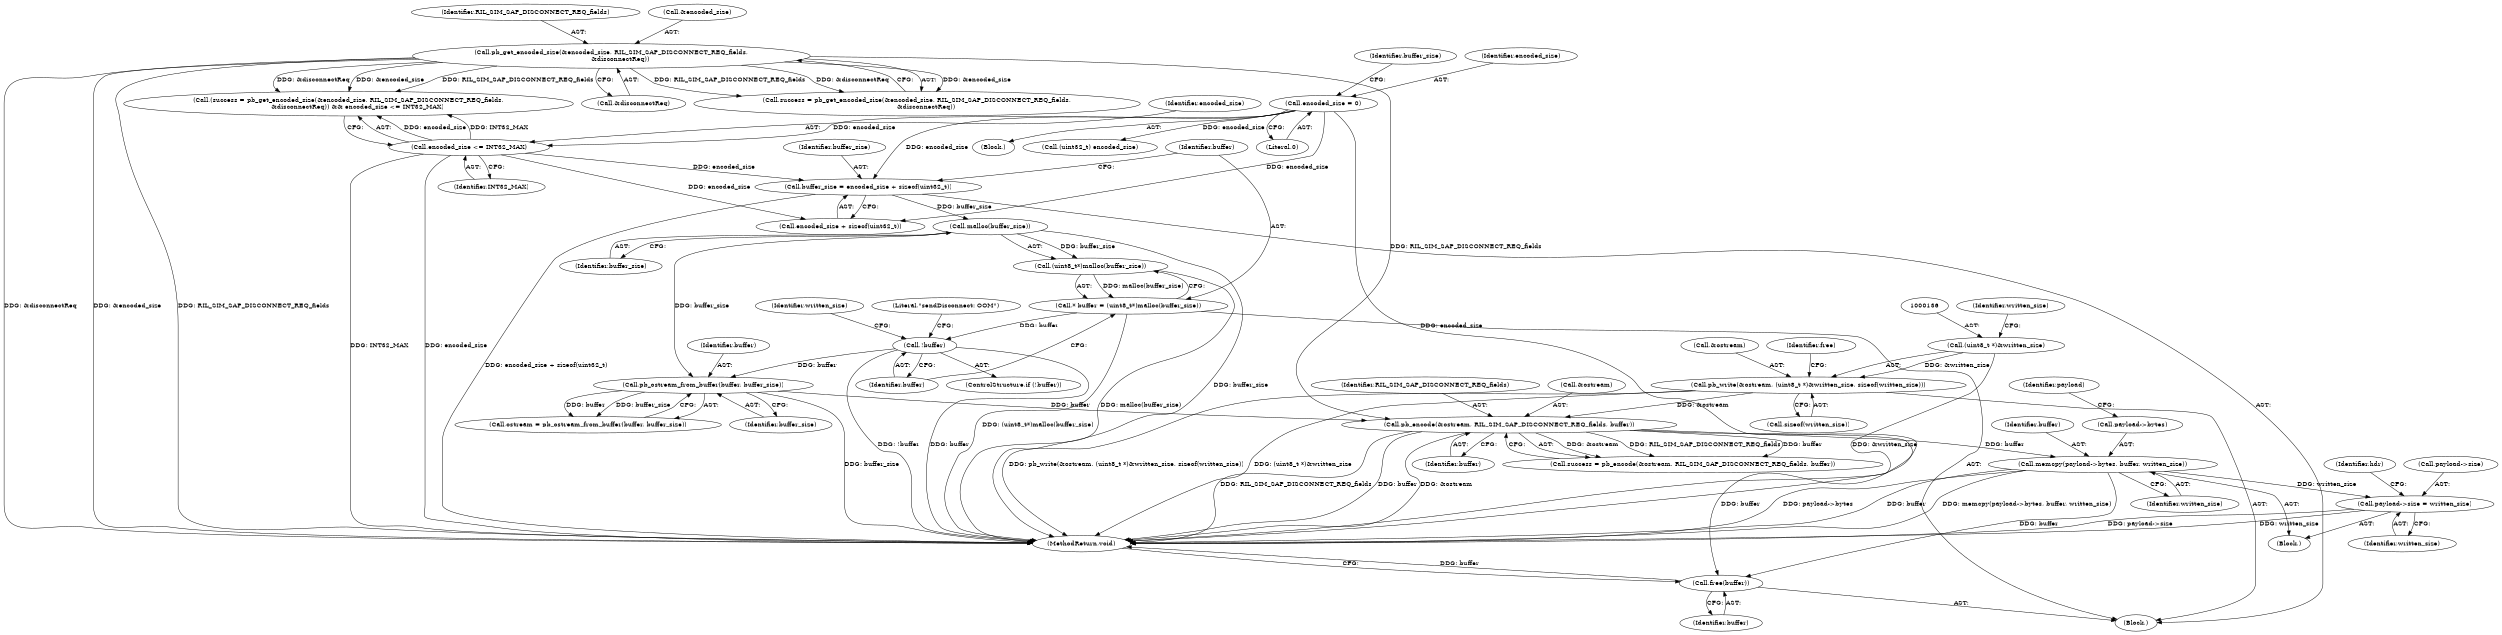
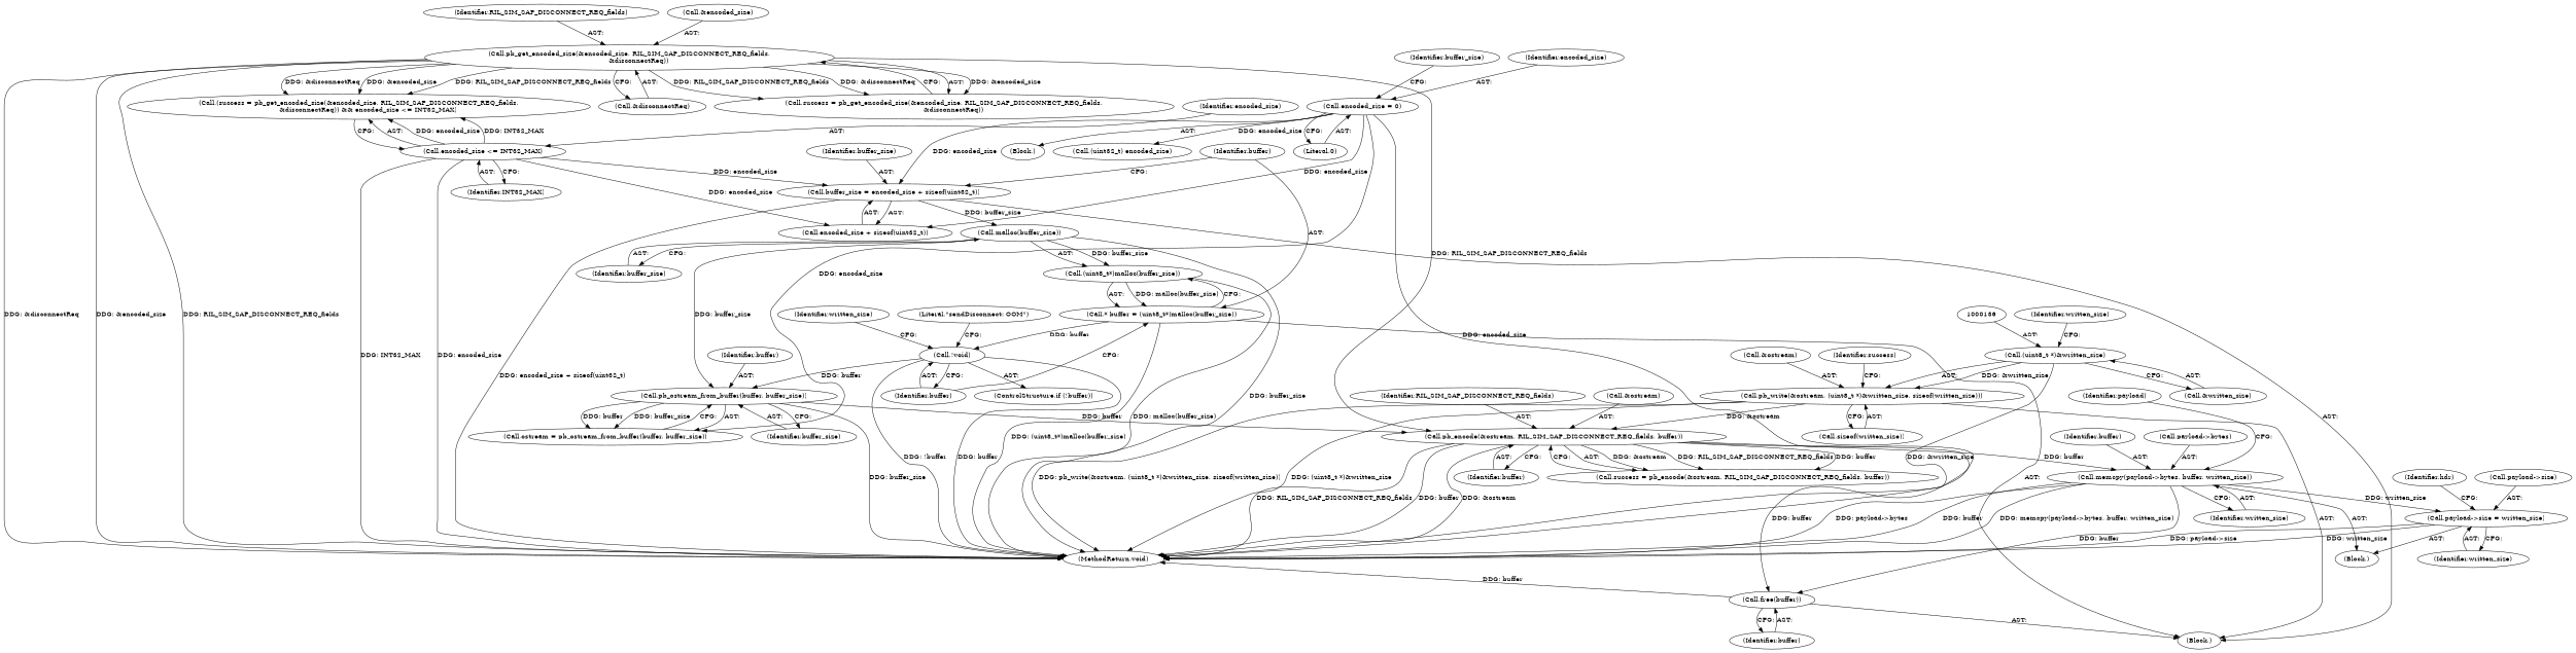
  digraph {
    n1 [label="(Call,memcpy(payload->bytes, buffer, written_size))"]
    n2 [label="(Call,payload->size = written_size)"]
    n3 [label="(Call,free(buffer))"]
    n4 [label="(Identifier,written_size)"]
    n5 [label="(Block,)"]
    n6 [label="(MethodReturn,void)"]
    n7 [label="(Identifier,written_size)"]
    n8 [label="(Block,)"]
    n9 [label="(Identifier,buffer)"]
    n10 [label="(Call,pb_encode(&ostream, RIL_SIM_SAP_DISCONNECT_REQ_fields, buffer))"]
    n11 [label="(Identifier,buffer)"]
    n12 [label="(Call,success = pb_encode(&ostream, RIL_SIM_SAP_DISCONNECT_REQ_fields, buffer))"]
    n13 [label="(Call,pb_write(&ostream, (uint8_t *)&written_size, sizeof(written_size)))"]
    n14 [label="(Call,sizeof(written_size))"]
    n15 [label="(Call,(uint8_t *)&written_size)"]
+   n16 [label="(Call,&written_size)"]
    n17 [label="(Call,pb_get_encoded_size(&encoded_size, RIL_SIM_SAP_DISCONNECT_REQ_fields,\n         &disconnectReq))"]
    n18 [label="(Call,&disconnectReq)"]
    n19 [label="(Call,success = pb_get_encoded_size(&encoded_size, RIL_SIM_SAP_DISCONNECT_REQ_fields,\n         &disconnectReq))"]
    n20 [label="(Call,(success = pb_get_encoded_size(&encoded_size, RIL_SIM_SAP_DISCONNECT_REQ_fields,\n         &disconnectReq)) && encoded_size <= INT32_MAX)"]
    n21 [label="(Call,encoded_size <= INT32_MAX)"]
    n22 [label="(Call,pb_ostream_from_buffer(buffer, buffer_size))"]
    n23 [label="(Call,ostream = pb_ostream_from_buffer(buffer, buffer_size))"]
    n24 [label="(Identifier,buffer_size)"]
-   n25 [label="(Call,!buffer)"]
+   n25 [label="(Call,!void)"]
    n26 [label="(ControlStructure,if (!buffer))"]
    n27 [label="(Identifier,buffer)"]
    n28 [label="(Call,* buffer = (uint8_t*)malloc(buffer_size))"]
    n29 [label="(Call,(uint8_t*)malloc(buffer_size))"]
    n30 [label="(Call,malloc(buffer_size))"]
    n31 [label="(Identifier,buffer_size)"]
    n32 [label="(Call,buffer_size = encoded_size + sizeof(uint32_t))"]
    n33 [label="(Call,encoded_size + sizeof(uint32_t))"]
    n34 [label="(Call,encoded_size = 0)"]
    n35 [label="(Block,)"]
    n36 [label="(Call,(uint32_t) encoded_size)"]
    n37 [label="(Literal,0)"]
    n38 [label="(Identifier,INT32_MAX)"]
    n39 [label="(Call,payload->size)"]
    n40 [label="(Identifier,buffer_size)"]
    n41 [label="(Identifier,written_size)"]
    n42 [label="(Call,&ostream)"]
    n43 [label="(Identifier,hdr)"]
    n44 [label="(Call,&ostream)"]
    n45 [label="(Identifier,RIL_SIM_SAP_DISCONNECT_REQ_fields)"]
    n46 [label="(Identifier,payload)"]
    n47 [label="(Identifier,RIL_SIM_SAP_DISCONNECT_REQ_fields)"]
    n48 [label="(Identifier,written_size)"]
    n49 [label="(Call,payload->bytes)"]
    n50 [label="(Identifier,encoded_size)"]
    n51 [label="(Literal,\"sendDisconnect: OOM\")"]
-   n52 [label="(Identifier,free)"]
+   n52 [label="(Identifier,success)"]
    n53 [label="(Identifier,buffer)"]
    n54 [label="(Call,&encoded_size)"]
    n55 [label="(Identifier,buffer)"]
    n56 [label="(Identifier,buffer)"]
    n57 [label="(Identifier,encoded_size)"]
    n58 [label="(Identifier,buffer_size)"]
    n59 [label=1000136]
    n1 -> n2 [label="DDG: written_size"]
    n1 -> n3 [label="DDG: buffer"]
    n1 -> n4 [label="CFG: "]
    n1 -> n5 [label="AST: "]
    n1 -> n6 [label="DDG: payload->bytes"]
    n1 -> n6 [label="DDG: buffer"]
    n1 -> n6 [label="DDG: memcpy(payload->bytes, buffer, written_size)"]
    n2 -> n5 [label="AST: "]
    n2 -> n6 [label="DDG: payload->size"]
    n2 -> n6 [label="DDG: written_size"]
    n2 -> n7 [label="CFG: "]
    n3 -> n6 [label="DDG: buffer"]
    n3 -> n8 [label="AST: "]
    n3 -> n9 [label="CFG: "]
    n4 -> n1 [label="AST: "]
-   n6 -> n3 [label="CFG: "]
    n7 -> n2 [label="AST: "]
    n9 -> n3 [label="AST: "]
    n10 -> n1 [label="DDG: buffer"]
    n10 -> n3 [label="DDG: buffer"]
    n10 -> n6 [label="DDG: RIL_SIM_SAP_DISCONNECT_REQ_fields"]
    n10 -> n6 [label="DDG: buffer"]
    n10 -> n6 [label="DDG: &ostream"]
    n10 -> n11 [label="CFG: "]
    n10 -> n12 [label="AST: "]
    n10 -> n12 [label="DDG: &ostream"]
    n10 -> n12 [label="DDG: RIL_SIM_SAP_DISCONNECT_REQ_fields"]
    n10 -> n12 [label="DDG: buffer"]
    n11 -> n10 [label="AST: "]
    n12 -> n10 [label="CFG: "]
    n13 -> n6 [label="DDG: pb_write(&ostream, (uint8_t *)&written_size, sizeof(written_size))"]
    n13 -> n6 [label="DDG: (uint8_t *)&written_size"]
    n13 -> n8 [label="AST: "]
    n13 -> n10 [label="DDG: &ostream"]
    n13 -> n14 [label="CFG: "]
    n14 -> n13 [label="AST: "]
    n15 -> n6 [label="DDG: &written_size"]
    n15 -> n13 [label="AST: "]
    n15 -> n13 [label="DDG: &written_size"]
+   n15 -> n16 [label="CFG: "]
+   n16 -> n15 [label="AST: "]
    n17 -> n6 [label="DDG: &disconnectReq"]
    n17 -> n6 [label="DDG: &encoded_size"]
    n17 -> n6 [label="DDG: RIL_SIM_SAP_DISCONNECT_REQ_fields"]
    n17 -> n10 [label="DDG: RIL_SIM_SAP_DISCONNECT_REQ_fields"]
    n17 -> n18 [label="CFG: "]
    n17 -> n19 [label="AST: "]
    n17 -> n19 [label="DDG: &encoded_size"]
    n17 -> n19 [label="DDG: RIL_SIM_SAP_DISCONNECT_REQ_fields"]
    n17 -> n19 [label="DDG: &disconnectReq"]
    n17 -> n20 [label="DDG: &encoded_size"]
    n17 -> n20 [label="DDG: RIL_SIM_SAP_DISCONNECT_REQ_fields"]
    n17 -> n20 [label="DDG: &disconnectReq"]
    n18 -> n17 [label="AST: "]
    n19 -> n17 [label="CFG: "]
    n20 -> n21 [label="CFG: "]
    n21 -> n6 [label="DDG: INT32_MAX"]
    n21 -> n6 [label="DDG: encoded_size"]
    n21 -> n20 [label="AST: "]
    n21 -> n20 [label="DDG: encoded_size"]
    n21 -> n20 [label="DDG: INT32_MAX"]
    n21 -> n32 [label="DDG: encoded_size"]
    n21 -> n33 [label="DDG: encoded_size"]
    n21 -> n38 [label="CFG: "]
    n22 -> n6 [label="DDG: buffer_size"]
    n22 -> n10 [label="DDG: buffer"]
    n22 -> n23 [label="AST: "]
    n22 -> n23 [label="DDG: buffer"]
    n22 -> n23 [label="DDG: buffer_size"]
    n22 -> n24 [label="CFG: "]
    n23 -> n22 [label="CFG: "]
    n24 -> n22 [label="AST: "]
    n25 -> n6 [label="DDG: !buffer"]
    n25 -> n6 [label="DDG: buffer"]
    n25 -> n22 [label="DDG: buffer"]
    n25 -> n26 [label="AST: "]
    n25 -> n27 [label="CFG: "]
    n27 -> n25 [label="AST: "]
    n27 -> n28 [label="CFG: "]
    n28 -> n6 [label="DDG: (uint8_t*)malloc(buffer_size)"]
    n28 -> n8 [label="AST: "]
    n28 -> n25 [label="DDG: buffer"]
    n28 -> n29 [label="CFG: "]
    n29 -> n6 [label="DDG: malloc(buffer_size)"]
    n29 -> n28 [label="AST: "]
    n29 -> n28 [label="DDG: malloc(buffer_size)"]
    n30 -> n6 [label="DDG: buffer_size"]
    n30 -> n22 [label="DDG: buffer_size"]
    n30 -> n29 [label="AST: "]
    n30 -> n29 [label="DDG: buffer_size"]
    n30 -> n31 [label="CFG: "]
    n31 -> n30 [label="AST: "]
    n32 -> n6 [label="DDG: encoded_size + sizeof(uint32_t)"]
    n32 -> n8 [label="AST: "]
    n32 -> n30 [label="DDG: buffer_size"]
-   n32 -> n33 [label="CFG: "]
+   n32 -> n33 [label="AST: "]
    n33 -> n32 [label="AST: "]
    n34 -> n6 [label="DDG: encoded_size"]
-   n34 -> n21 [label="DDG: encoded_size"]
+   n34 -> n23 [label="DDG: encoded_size"]
    n34 -> n32 [label="DDG: encoded_size"]
    n34 -> n33 [label="DDG: encoded_size"]
    n34 -> n35 [label="AST: "]
    n34 -> n36 [label="DDG: encoded_size"]
    n34 -> n37 [label="CFG: "]
    n37 -> n34 [label="AST: "]
    n38 -> n21 [label="AST: "]
    n39 -> n2 [label="AST: "]
    n40 -> n34 [label="CFG: "]
    n41 -> n15 [label="CFG: "]
    n42 -> n13 [label="AST: "]
    n43 -> n2 [label="CFG: "]
    n44 -> n10 [label="AST: "]
    n45 -> n17 [label="AST: "]
-   n46 -> n49 [label="CFG: "]
+   n46 -> n1 [label="CFG: "]
    n47 -> n10 [label="AST: "]
    n48 -> n25 [label="CFG: "]
    n49 -> n1 [label="AST: "]
    n50 -> n21 [label="AST: "]
    n51 -> n25 [label="CFG: "]
    n52 -> n13 [label="CFG: "]
    n53 -> n1 [label="AST: "]
    n54 -> n17 [label="AST: "]
    n55 -> n22 [label="AST: "]
    n56 -> n28 [label="AST: "]
    n56 -> n32 [label="CFG: "]
    n57 -> n34 [label="AST: "]
    n58 -> n32 [label="AST: "]
    n59 -> n15 [label="AST: "]
  }
